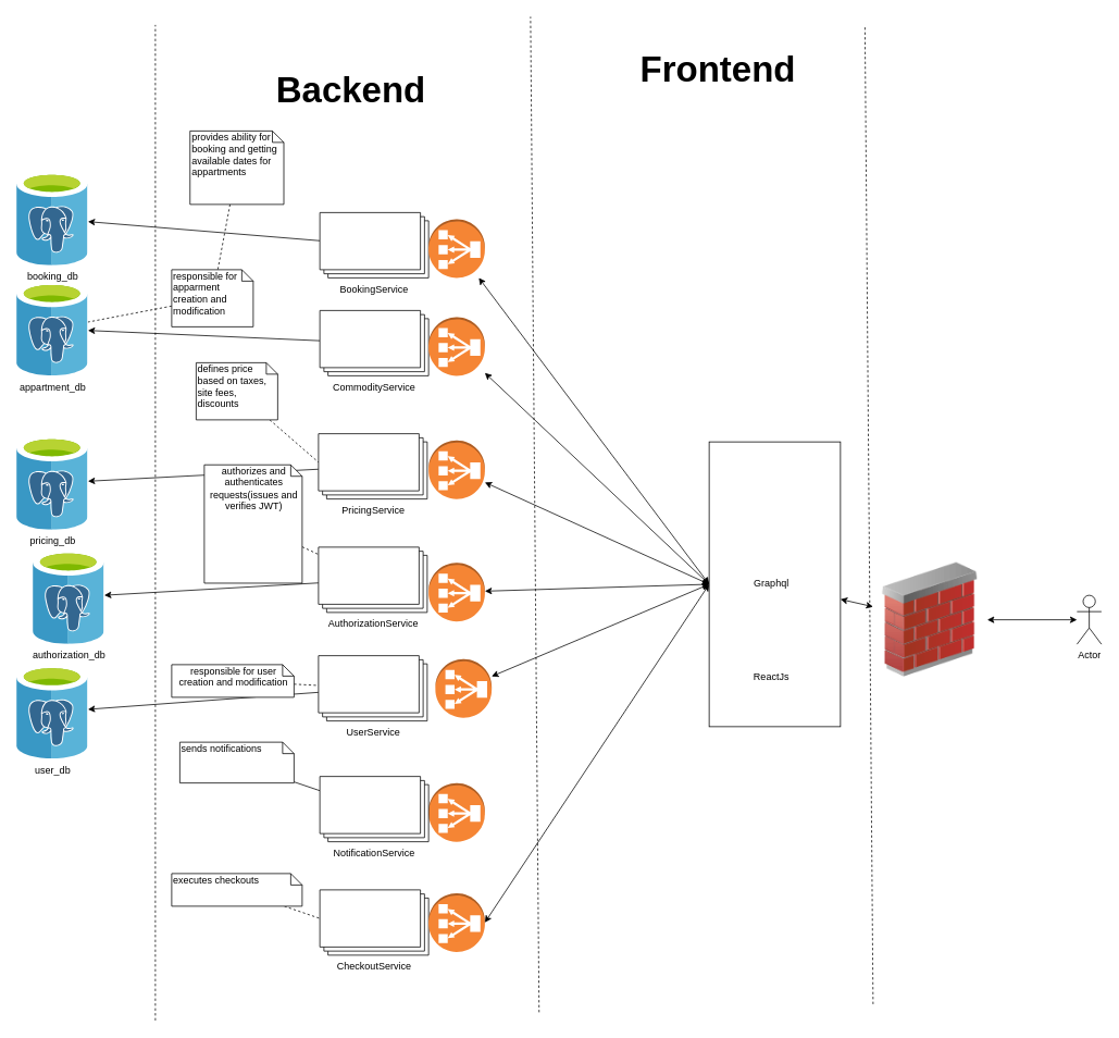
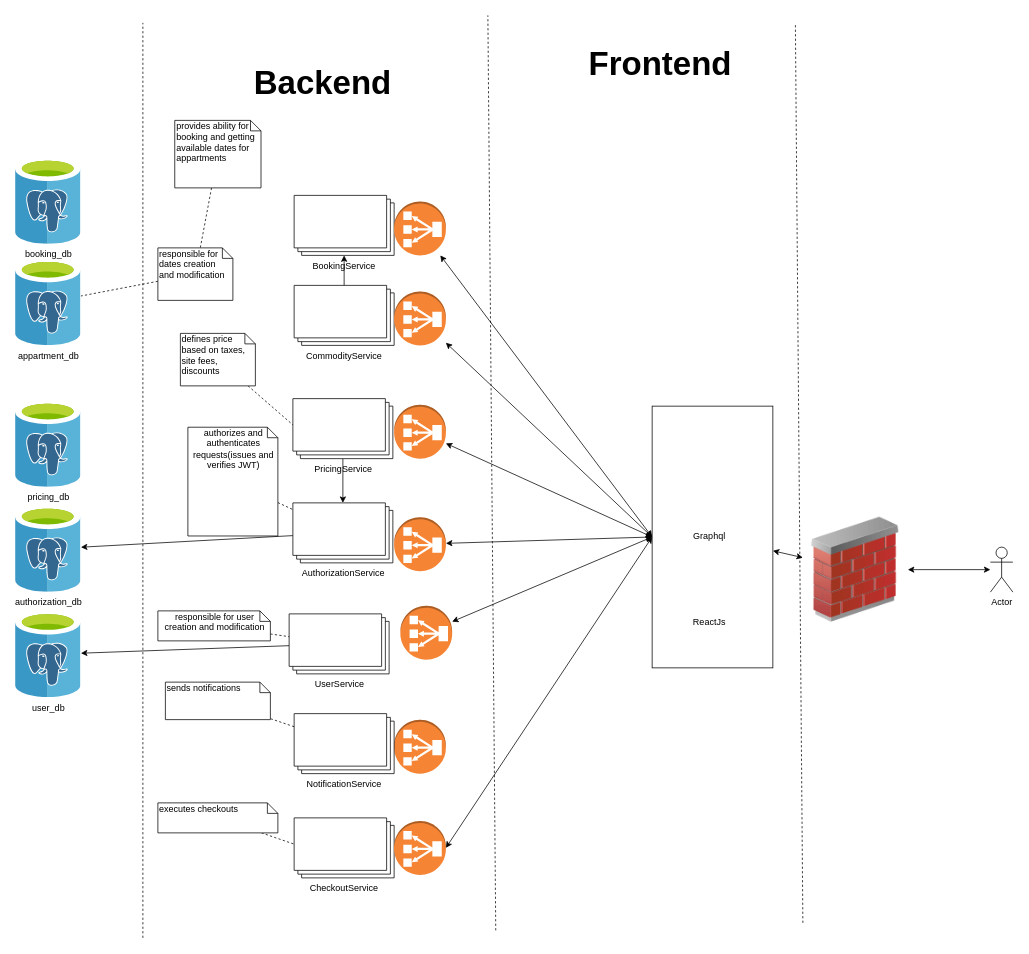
  <mxCell id="0" />
  <mxCell id="1" parent="0" />
  <mxCell id="2" style="edgeStyle=none;rounded=0;orthogonalLoop=1;jettySize=auto;html=1;startArrow=classic;startFill=1;endArrow=classic;endFill=1;exitX=0;exitY=0.5;exitDx=0;exitDy=0;" parent="1" source="3" target="55" edge="1"><mxGeometry relative="1" as="geometry" /></mxCell>
  <mxCell id="3" value="" style="rounded=0;whiteSpace=wrap;html=1;" parent="1" vertex="1"><mxGeometry x="869" y="541" width="161" height="349" as="geometry" /></mxCell>
  <mxCell id="4" style="edgeStyle=none;rounded=0;orthogonalLoop=1;jettySize=auto;html=1;startArrow=classic;startFill=1;endArrow=classic;endFill=1;" parent="1" source="5" target="3" edge="1"><mxGeometry relative="1" as="geometry" /></mxCell>
  <mxCell id="5" value="" style="image;html=1;labelBackgroundColor=#ffffff;image=img/lib/clip_art/networking/Firewall_02_128x128.png" parent="1" vertex="1"><mxGeometry x="1070" y="689" width="140" height="140" as="geometry" /></mxCell>
  <mxCell id="6" value="" style="outlineConnect=0;dashed=0;verticalLabelPosition=bottom;verticalAlign=top;align=center;html=1;shape=mxgraph.aws3.classic_load_balancer;fillColor=#F58534;gradientColor=none;rotation=-180;" parent="1" vertex="1"><mxGeometry x="525" y="689" width="69" height="72" as="geometry" /></mxCell>
  <mxCell id="7" value="" style="outlineConnect=0;dashed=0;verticalLabelPosition=bottom;verticalAlign=top;align=center;html=1;shape=mxgraph.aws3.classic_load_balancer;fillColor=#F58534;gradientColor=none;rotation=-180;" parent="1" vertex="1"><mxGeometry x="525" y="959" width="69" height="72" as="geometry" /></mxCell>
  <mxCell id="8" value="" style="outlineConnect=0;dashed=0;verticalLabelPosition=bottom;verticalAlign=top;align=center;html=1;shape=mxgraph.aws3.classic_load_balancer;fillColor=#F58534;gradientColor=none;rotation=-180;" parent="1" vertex="1"><mxGeometry x="525" y="539" width="69" height="72" as="geometry" /></mxCell>
- <mxCell id="9" style="edgeStyle=none;rounded=0;orthogonalLoop=1;jettySize=auto;html=1;startArrow=none;startFill=0;endArrow=classic;endFill=1;" parent="1" source="10" target="33" edge="1"><mxGeometry relative="1" as="geometry" /></mxCell>
+ <mxCell id="9" style="edgeStyle=none;rounded=0;orthogonalLoop=1;jettySize=auto;html=1;startArrow=none;startFill=0;endArrow=classic;endFill=1;" parent="1" source="10" target="12" edge="1"><mxGeometry relative="1" as="geometry" /></mxCell>
  <mxCell id="10" value="PricingService&lt;br&gt;" style="verticalLabelPosition=bottom;verticalAlign=top;html=1;shape=mxgraph.basic.layered_rect;dx=10;outlineConnect=0;" parent="1" vertex="1"><mxGeometry x="390" y="531" width="133.33" height="80" as="geometry" /></mxCell>
  <mxCell id="11" style="edgeStyle=none;rounded=0;orthogonalLoop=1;jettySize=auto;html=1;startArrow=none;startFill=0;endArrow=classic;endFill=1;" parent="1" source="12" target="32" edge="1"><mxGeometry relative="1" as="geometry" /></mxCell>
  <mxCell id="12" value="AuthorizationService" style="verticalLabelPosition=bottom;verticalAlign=top;html=1;shape=mxgraph.basic.layered_rect;dx=10;outlineConnect=0;" parent="1" vertex="1"><mxGeometry x="390" y="670" width="133.33" height="80" as="geometry" /></mxCell>
- <mxCell id="13" style="rounded=0;orthogonalLoop=1;jettySize=auto;html=1;startArrow=none;startFill=0;endArrow=none;endFill=0;dashed=0;" parent="1" source="14" target="19" edge="1"><mxGeometry relative="1" as="geometry" /></mxCell>
+ <mxCell id="13" style="rounded=0;orthogonalLoop=1;jettySize=auto;html=1;startArrow=none;startFill=0;endArrow=none;endFill=0;dashed=1;" parent="1" source="14" target="19" edge="1"><mxGeometry relative="1" as="geometry" /></mxCell>
  <mxCell id="14" value="NotificationService" style="verticalLabelPosition=bottom;verticalAlign=top;html=1;shape=mxgraph.basic.layered_rect;dx=10;outlineConnect=0;" parent="1" vertex="1"><mxGeometry x="391.67" y="951" width="133.33" height="80" as="geometry" /></mxCell>
  <mxCell id="15" style="edgeStyle=none;rounded=0;orthogonalLoop=1;jettySize=auto;html=1;entryX=0;entryY=0;entryDx=0;entryDy=35;entryPerimeter=0;startArrow=none;startFill=0;endArrow=none;endFill=0;dashed=1;" parent="1" source="16" target="10" edge="1"><mxGeometry relative="1" as="geometry" /></mxCell>
  <mxCell id="16" value="&lt;span style=&quot;text-align: center&quot;&gt;defines price based on taxes, site fees, discounts&lt;/span&gt;" style="shape=note;whiteSpace=wrap;html=1;size=14;verticalAlign=top;align=left;spacingTop=-6;" parent="1" vertex="1"><mxGeometry x="240" y="444" width="100" height="70" as="geometry" /></mxCell>
  <mxCell id="17" style="edgeStyle=none;rounded=0;orthogonalLoop=1;jettySize=auto;html=1;startArrow=none;startFill=0;dashed=1;endArrow=none;endFill=0;" parent="1" source="18" target="12" edge="1"><mxGeometry relative="1" as="geometry" /></mxCell>
  <mxCell id="18" value="&lt;div style=&quot;text-align: center&quot;&gt;&lt;span&gt;authorizes and authenticates requests(issues and verifies JWT)&lt;/span&gt;&lt;/div&gt;" style="shape=note;whiteSpace=wrap;html=1;size=14;verticalAlign=top;align=left;spacingTop=-6;" parent="1" vertex="1"><mxGeometry x="250" y="569.14" width="120" height="145" as="geometry" /></mxCell>
  <mxCell id="19" value="&lt;div style=&quot;text-align: center&quot;&gt;&lt;span&gt;sends notifications&lt;/span&gt;&lt;/div&gt;" style="shape=note;whiteSpace=wrap;html=1;size=14;verticalAlign=top;align=left;spacingTop=-6;" parent="1" vertex="1"><mxGeometry x="220" y="909" width="140" height="50" as="geometry" /></mxCell>
  <mxCell id="20" value="CheckoutService" style="verticalLabelPosition=bottom;verticalAlign=top;html=1;shape=mxgraph.basic.layered_rect;dx=10;outlineConnect=0;" parent="1" vertex="1"><mxGeometry x="391.67" y="1090" width="133.33" height="80" as="geometry" /></mxCell>
  <mxCell id="21" style="edgeStyle=none;rounded=0;orthogonalLoop=1;jettySize=auto;html=1;entryX=0;entryY=0;entryDx=0;entryDy=35;entryPerimeter=0;dashed=1;startArrow=none;startFill=0;endArrow=none;endFill=0;" parent="1" source="22" target="20" edge="1"><mxGeometry relative="1" as="geometry" /></mxCell>
  <mxCell id="22" value="&lt;div style=&quot;text-align: center&quot;&gt;&lt;span&gt;executes checkouts&lt;/span&gt;&lt;/div&gt;" style="shape=note;whiteSpace=wrap;html=1;size=14;verticalAlign=top;align=left;spacingTop=-6;" parent="1" vertex="1"><mxGeometry x="210" y="1070" width="160" height="40" as="geometry" /></mxCell>
  <mxCell id="23" style="edgeStyle=none;rounded=0;orthogonalLoop=1;jettySize=auto;html=1;exitX=0.5;exitY=1;exitDx=0;exitDy=0;startArrow=classic;startFill=1;endArrow=classic;endFill=1;" parent="1" source="5" target="5" edge="1"><mxGeometry relative="1" as="geometry" /></mxCell>
  <mxCell id="24" value="" style="outlineConnect=0;dashed=0;verticalLabelPosition=bottom;verticalAlign=top;align=center;html=1;shape=mxgraph.aws3.classic_load_balancer;fillColor=#F58534;gradientColor=none;rotation=-180;" parent="1" vertex="1"><mxGeometry x="525" y="1094" width="69" height="72" as="geometry" /></mxCell>
  <mxCell id="25" value="ReactJs" style="shape=image;html=1;verticalAlign=top;verticalLabelPosition=bottom;labelBackgroundColor=#ffffff;imageAspect=0;aspect=fixed;image=https://cdn4.iconfinder.com/data/icons/logos-3/600/React.js_logo-128.png" parent="1" vertex="1"><mxGeometry x="900" y="725.5" width="89" height="89" as="geometry" /></mxCell>
  <mxCell id="26" style="edgeStyle=none;rounded=0;orthogonalLoop=1;jettySize=auto;html=1;startArrow=classic;startFill=1;endArrow=classic;endFill=1;exitX=0;exitY=0.5;exitDx=0;exitDy=0;" parent="1" source="3" target="8" edge="1"><mxGeometry relative="1" as="geometry"><mxPoint x="870" y="646" as="sourcePoint" /></mxGeometry></mxCell>
  <mxCell id="27" style="edgeStyle=none;rounded=0;orthogonalLoop=1;jettySize=auto;html=1;startArrow=classic;startFill=1;endArrow=classic;endFill=1;exitX=0;exitY=0.5;exitDx=0;exitDy=0;" parent="1" source="3" target="6" edge="1"><mxGeometry relative="1" as="geometry" /></mxCell>
  <mxCell id="28" style="edgeStyle=none;rounded=0;orthogonalLoop=1;jettySize=auto;html=1;entryX=0;entryY=0.5;entryDx=0;entryDy=0;entryPerimeter=0;startArrow=classic;startFill=1;endArrow=classic;endFill=1;exitX=0;exitY=0.5;exitDx=0;exitDy=0;" parent="1" source="3" target="24" edge="1"><mxGeometry relative="1" as="geometry" /></mxCell>
  <mxCell id="29" value="Graphql" style="shape=image;html=1;verticalAlign=top;verticalLabelPosition=bottom;labelBackgroundColor=#ffffff;imageAspect=0;aspect=fixed;image=https://cdn4.iconfinder.com/data/icons/logos-brands-5/24/graphql-128.png" parent="1" vertex="1"><mxGeometry x="900" y="610" width="90" height="90" as="geometry" /></mxCell>
  <mxCell id="30" style="edgeStyle=none;rounded=0;orthogonalLoop=1;jettySize=auto;html=1;startArrow=classic;startFill=1;endArrow=classic;endFill=1;" parent="1" source="31" target="5" edge="1"><mxGeometry relative="1" as="geometry" /></mxCell>
  <mxCell id="31" value="Actor" style="shape=umlActor;verticalLabelPosition=bottom;labelBackgroundColor=#ffffff;verticalAlign=top;html=1;" parent="1" vertex="1"><mxGeometry x="1320" y="729" width="30" height="60" as="geometry" /></mxCell>
- <mxCell id="32" value="authorization_db" style="aspect=fixed;html=1;points=[];align=center;image;fontSize=12;image=img/lib/mscae/Azure_Database_for_PostgreSQL_servers.svg;" parent="1" vertex="1"><mxGeometry x="40" y="674" width="87.4" height="115" as="geometry" /></mxCell>
+ <mxCell id="32" value="authorization_db" style="aspect=fixed;html=1;points=[];align=center;image;fontSize=12;image=img/lib/mscae/Azure_Database_for_PostgreSQL_servers.svg;" parent="1" vertex="1"><mxGeometry x="20" y="674" width="87.4" height="115" as="geometry" /></mxCell>
  <mxCell id="33" value="pricing_db" style="aspect=fixed;html=1;points=[];align=center;image;fontSize=12;image=img/lib/mscae/Azure_Database_for_PostgreSQL_servers.svg;" parent="1" vertex="1"><mxGeometry x="20" y="534" width="87.4" height="115" as="geometry" /></mxCell>
  <mxCell id="34" value="" style="endArrow=none;dashed=1;html=1;" parent="1" edge="1"><mxGeometry width="50" height="50" relative="1" as="geometry"><mxPoint x="1070" y="1230" as="sourcePoint" /><mxPoint x="1060" y="30" as="targetPoint" /></mxGeometry></mxCell>
  <mxCell id="35" value="&lt;font style=&quot;font-size: 44px&quot;&gt;&lt;b&gt;Frontend&lt;/b&gt;&lt;/font&gt;" style="text;html=1;strokeColor=none;fillColor=none;align=center;verticalAlign=middle;whiteSpace=wrap;rounded=0;" parent="1" vertex="1"><mxGeometry x="860" y="75" width="40" height="20" as="geometry" /></mxCell>
  <mxCell id="36" value="" style="endArrow=none;dashed=1;html=1;" parent="1" edge="1"><mxGeometry width="50" height="50" relative="1" as="geometry"><mxPoint x="660.5" y="1240" as="sourcePoint" /><mxPoint x="650" y="20" as="targetPoint" /></mxGeometry></mxCell>
  <mxCell id="37" style="edgeStyle=none;rounded=0;orthogonalLoop=1;jettySize=auto;html=1;exitX=0.75;exitY=0;exitDx=0;exitDy=0;dashed=1;startArrow=none;startFill=0;endArrow=none;endFill=0;" parent="1" source="35" target="35" edge="1"><mxGeometry relative="1" as="geometry" /></mxCell>
  <mxCell id="38" value="&lt;font style=&quot;font-size: 44px&quot;&gt;&lt;b&gt;Backend&lt;/b&gt;&lt;/font&gt;" style="text;html=1;strokeColor=none;fillColor=none;align=center;verticalAlign=middle;whiteSpace=wrap;rounded=0;" parent="1" vertex="1"><mxGeometry x="410" y="100" width="40" height="20" as="geometry" /></mxCell>
  <mxCell id="39" value="" style="endArrow=none;dashed=1;html=1;" parent="1" edge="1"><mxGeometry width="50" height="50" relative="1" as="geometry"><mxPoint x="190" y="1250" as="sourcePoint" /><mxPoint x="190" y="30" as="targetPoint" /></mxGeometry></mxCell>
- <mxCell id="40" style="edgeStyle=none;rounded=0;orthogonalLoop=1;jettySize=auto;html=1;startArrow=none;startFill=0;endArrow=classic;endFill=1;" parent="1" source="41" target="52" edge="1"><mxGeometry relative="1" as="geometry" /></mxCell>
+ <mxCell id="40" style="edgeStyle=none;rounded=0;orthogonalLoop=1;jettySize=auto;html=1;startArrow=none;startFill=0;endArrow=classic;endFill=1;" parent="1" source="41" target="43" edge="1"><mxGeometry relative="1" as="geometry" /></mxCell>
  <mxCell id="41" value="CommodityService" style="verticalLabelPosition=bottom;verticalAlign=top;html=1;shape=mxgraph.basic.layered_rect;dx=10;outlineConnect=0;" parent="1" vertex="1"><mxGeometry x="391.67" y="380" width="133.33" height="80" as="geometry" /></mxCell>
- <mxCell id="42" style="edgeStyle=none;rounded=0;orthogonalLoop=1;jettySize=auto;html=1;startArrow=none;startFill=0;endArrow=classic;endFill=1;" parent="1" source="43" target="53" edge="1"><mxGeometry relative="1" as="geometry" /></mxCell>
  <mxCell id="43" value="BookingService" style="verticalLabelPosition=bottom;verticalAlign=top;html=1;shape=mxgraph.basic.layered_rect;dx=10;outlineConnect=0;" parent="1" vertex="1"><mxGeometry x="391.67" y="260" width="133.33" height="80" as="geometry" /></mxCell>
  <mxCell id="44" style="edgeStyle=none;rounded=0;orthogonalLoop=1;jettySize=auto;html=1;startArrow=none;startFill=0;endArrow=classic;endFill=1;" parent="1" source="45" target="54" edge="1"><mxGeometry relative="1" as="geometry" /></mxCell>
- <mxCell id="45" value="UserService" style="verticalLabelPosition=bottom;verticalAlign=top;html=1;shape=mxgraph.basic.layered_rect;dx=10;outlineConnect=0;" parent="1" vertex="1"><mxGeometry x="390" y="803" width="133.33" height="80" as="geometry" /></mxCell>
+ <mxCell id="45" value="UserService" style="verticalLabelPosition=bottom;verticalAlign=top;html=1;shape=mxgraph.basic.layered_rect;dx=10;outlineConnect=0;" parent="1" vertex="1"><mxGeometry x="385" y="818" width="133.33" height="80" as="geometry" /></mxCell>
  <mxCell id="46" style="edgeStyle=none;rounded=0;orthogonalLoop=1;jettySize=auto;html=1;dashed=1;startArrow=none;startFill=0;endArrow=none;endFill=0;" parent="1" source="47" target="45" edge="1"><mxGeometry relative="1" as="geometry" /></mxCell>
  <mxCell id="47" value="&lt;div style=&quot;text-align: center&quot;&gt;responsible for user creation and modification&lt;/div&gt;" style="shape=note;whiteSpace=wrap;html=1;size=14;verticalAlign=top;align=left;spacingTop=-6;" parent="1" vertex="1"><mxGeometry x="210" y="814" width="150" height="40" as="geometry" /></mxCell>
  <mxCell id="48" style="edgeStyle=none;rounded=0;orthogonalLoop=1;jettySize=auto;html=1;dashed=1;startArrow=none;startFill=0;endArrow=none;endFill=0;" parent="1" source="49" target="52" edge="1"><mxGeometry relative="1" as="geometry" /></mxCell>
- <mxCell id="49" value="&lt;span style=&quot;text-align: center&quot;&gt;responsible for apparment creation and modification&lt;/span&gt;" style="shape=note;whiteSpace=wrap;html=1;size=14;verticalAlign=top;align=left;spacingTop=-6;" parent="1" vertex="1"><mxGeometry x="210" y="330" width="100" height="70" as="geometry" /></mxCell>
+ <mxCell id="49" value="&lt;span style=&quot;text-align: center&quot;&gt;responsible for dates creation and modification&lt;/span&gt;" style="shape=note;whiteSpace=wrap;html=1;size=14;verticalAlign=top;align=left;spacingTop=-6;" parent="1" vertex="1"><mxGeometry x="210" y="330" width="100" height="70" as="geometry" /></mxCell>
  <mxCell id="50" style="edgeStyle=none;rounded=0;orthogonalLoop=1;jettySize=auto;html=1;dashed=1;startArrow=none;startFill=0;endArrow=none;endFill=0;" parent="1" source="51" target="49" edge="1"><mxGeometry relative="1" as="geometry" /></mxCell>
  <mxCell id="51" value="provides ability for booking and getting available dates for appartments" style="shape=note;whiteSpace=wrap;html=1;size=14;verticalAlign=top;align=left;spacingTop=-6;" parent="1" vertex="1"><mxGeometry x="232.5" y="160" width="115" height="90" as="geometry" /></mxCell>
  <mxCell id="52" value="appartment_db" style="aspect=fixed;html=1;points=[];align=center;image;fontSize=12;image=img/lib/mscae/Azure_Database_for_PostgreSQL_servers.svg;" parent="1" vertex="1"><mxGeometry x="20" y="345" width="87.4" height="115" as="geometry" /></mxCell>
  <mxCell id="53" value="booking_db" style="aspect=fixed;html=1;points=[];align=center;image;fontSize=12;image=img/lib/mscae/Azure_Database_for_PostgreSQL_servers.svg;" parent="1" vertex="1"><mxGeometry x="20" y="210" width="87.4" height="115" as="geometry" /></mxCell>
  <mxCell id="54" value="user_db" style="aspect=fixed;html=1;points=[];align=center;image;fontSize=12;image=img/lib/mscae/Azure_Database_for_PostgreSQL_servers.svg;" parent="1" vertex="1"><mxGeometry x="20" y="814.5" width="87.4" height="115" as="geometry" /></mxCell>
  <mxCell id="55" value="" style="outlineConnect=0;dashed=0;verticalLabelPosition=bottom;verticalAlign=top;align=center;html=1;shape=mxgraph.aws3.classic_load_balancer;fillColor=#F58534;gradientColor=none;rotation=-180;" parent="1" vertex="1"><mxGeometry x="525" y="388" width="69" height="72" as="geometry" /></mxCell>
  <mxCell id="56" style="edgeStyle=none;rounded=0;orthogonalLoop=1;jettySize=auto;html=1;entryX=0;entryY=0.5;entryDx=0;entryDy=0;startArrow=classic;startFill=1;endArrow=classic;endFill=1;" parent="1" source="57" target="3" edge="1"><mxGeometry relative="1" as="geometry" /></mxCell>
  <mxCell id="57" value="" style="outlineConnect=0;dashed=0;verticalLabelPosition=bottom;verticalAlign=top;align=center;html=1;shape=mxgraph.aws3.classic_load_balancer;fillColor=#F58534;gradientColor=none;rotation=-180;" parent="1" vertex="1"><mxGeometry x="525" y="268" width="69" height="72" as="geometry" /></mxCell>
  <mxCell id="58" style="edgeStyle=none;rounded=0;orthogonalLoop=1;jettySize=auto;html=1;entryX=0;entryY=0.5;entryDx=0;entryDy=0;startArrow=classic;startFill=1;endArrow=classic;endFill=1;" parent="1" source="59" target="3" edge="1"><mxGeometry relative="1" as="geometry" /></mxCell>
  <mxCell id="59" value="" style="outlineConnect=0;dashed=0;verticalLabelPosition=bottom;verticalAlign=top;align=center;html=1;shape=mxgraph.aws3.classic_load_balancer;fillColor=#F58534;gradientColor=none;rotation=-180;" parent="1" vertex="1"><mxGeometry x="533.33" y="807" width="69" height="72" as="geometry" /></mxCell>
